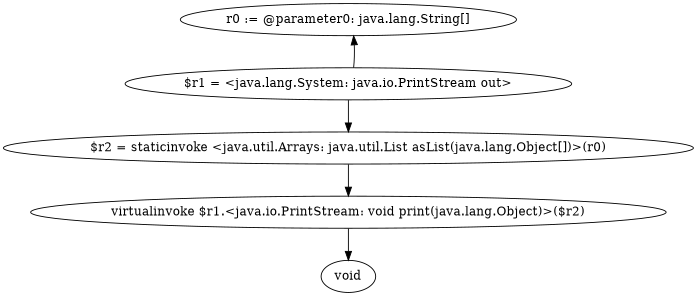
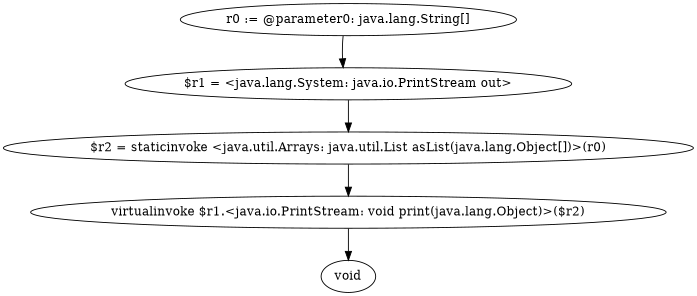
  digraph {
    fontname="DejaVu Serif"
    node [fontname="DejaVu Serif"]
    edge [fontname="DejaVu Serif"]
    "r0 := @parameter0: java.lang.String[]"
    "$r1 = <java.lang.System: java.io.PrintStream out>"
    "$r2 = staticinvoke <java.util.Arrays: java.util.List asList(java.lang.Object[])>(r0)"
    "virtualinvoke $r1.<java.io.PrintStream: void print(java.lang.Object)>($r2)"
    n5 [label=void]
-   "$r1 = <java.lang.System: java.io.PrintStream out>" -> "r0 := @parameter0: java.lang.String[]"
+   "r0 := @parameter0: java.lang.String[]" -> "$r1 = <java.lang.System: java.io.PrintStream out>"
    "$r1 = <java.lang.System: java.io.PrintStream out>" -> "$r2 = staticinvoke <java.util.Arrays: java.util.List asList(java.lang.Object[])>(r0)"
    "$r2 = staticinvoke <java.util.Arrays: java.util.List asList(java.lang.Object[])>(r0)" -> "virtualinvoke $r1.<java.io.PrintStream: void print(java.lang.Object)>($r2)"
    "virtualinvoke $r1.<java.io.PrintStream: void print(java.lang.Object)>($r2)" -> n5
  }
